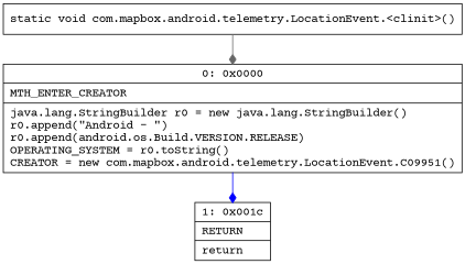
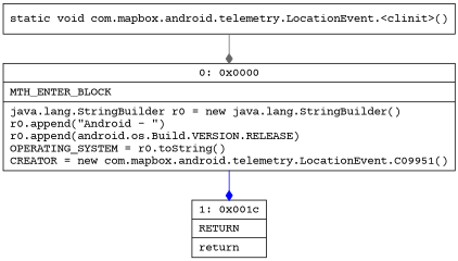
  digraph {
    fontname="Courier Prime"
    node [shape=record fontname="Courier Prime"]
    edge [arrowhead=diamond fontname="Courier Prime"]
-   n1 [label="{0\:\ 0x0000|MTH_ENTER_CREATOR\l|java.lang.StringBuilder r0 = new java.lang.StringBuilder()\lr0.append(\"Android \- \")\lr0.append(android.os.Build.VERSION.RELEASE)\lOPERATING_SYSTEM = r0.toString()\lCREATOR = new com.mapbox.android.telemetry.LocationEvent.C09951()\l}"]
+   n1 [label="{0\:\ 0x0000|MTH_ENTER_BLOCK\l|java.lang.StringBuilder r0 = new java.lang.StringBuilder()\lr0.append(\"Android \- \")\lr0.append(android.os.Build.VERSION.RELEASE)\lOPERATING_SYSTEM = r0.toString()\lCREATOR = new com.mapbox.android.telemetry.LocationEvent.C09951()\l}"]
    n2 [label="{1\:\ 0x001c|RETURN\l|return\l}"]
    n3 [label="{static void com.mapbox.android.telemetry.LocationEvent.\<clinit\>() }"]
    n1 -> n2 [color=blue]
    n3 -> n1 [color=gray40]
  }
